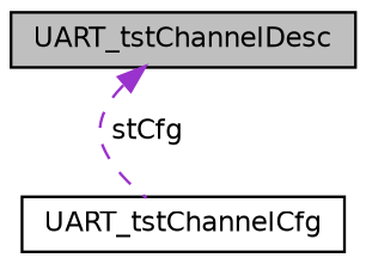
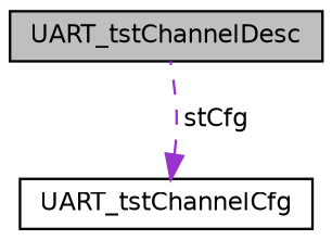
  digraph {
    node [color=black fontname=Helvetica fontsize=10 shape=record style=filled]
    n1 [fillcolor=grey75 fontcolor=black height=0.2 label=UART_tstChannelDesc width=0.4]
    n2 [fillcolor=white height=0.2 label=UART_tstChannelCfg width=0.4]
-   n1 -> n2 [color=darkorchid3 dir=back fontname=Helvetica fontsize=10 label=" stCfg" labelfontname=Helvetica labelfontsize=10 style=dashed]
+   n2 -> n1 [color=darkorchid3 dir=back fontname=Helvetica fontsize=10 label=" stCfg" labelfontname=Helvetica labelfontsize=10 style=dashed]
  }
